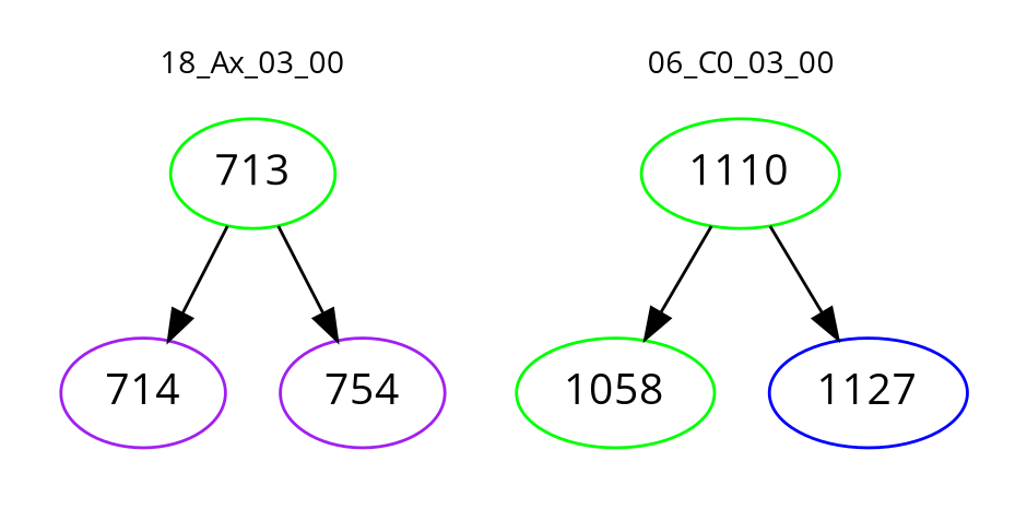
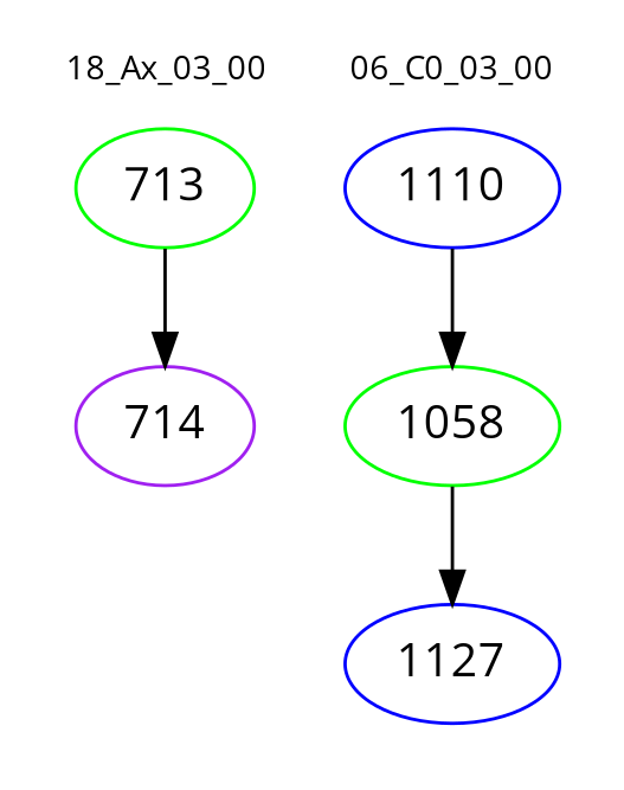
  digraph {
    fontname="Open Sans"
    node [color=purple fontname="Open Sans"]
    edge [color=black fontname="Open Sans"]
    n1 [label=714]
    n2 [color=green label=713]
-   n3 [label=754]
-   n4 [color=green label=1110]
+   n4 [color=blue label=1110]
    n5 [color=green label=1058]
    n6 [color=blue label=1127]
    subgraph cluster_1 {
      color=white
      fontsize=10
      label="18_Ax_03_00"
      n1
      n2
-     n3
    }
    subgraph cluster_2 {
      color=white
      fontsize=10
      label="06_C0_03_00"
      n4
      n5
      n6
    }
    n2 -> n1
-   n2 -> n3
    n4 -> n5
-   n4 -> n6
+   n5 -> n6
  }
